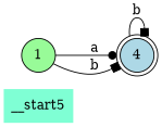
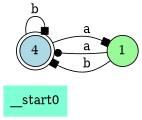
  digraph {
    rankdir=LR
    node [style=filled color=black]
    edge [arrowhead=box]
-   __start0 [fillcolor=aquamarine shape=none label=__start5 color=""]
+   __start0 [fillcolor=aquamarine shape=none color=""]
    n2 [fillcolor=lightblue label=4 shape=doublecircle style="rounded,filled"]
    n3 [fillcolor=palegreen label=1 shape=circle]
    n2 -> n2 [label=b]
+   n2 -> n3 [label=a]
    n3 -> n2 [arrowhead=dot label=a]
    n3 -> n2 [label=b]
  }
